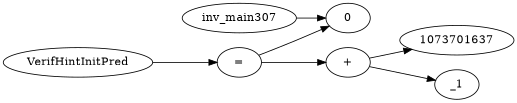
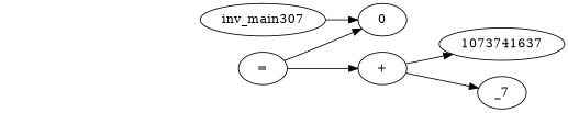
  digraph {
    rankdir=LR
    n1 [label=inv_main307]
    n2 [label=0]
-   n3 [label=VerifHintInitPred]
    n4 [label="="]
    n5 [label="+"]
-   n6 [label=1073701637]
-   n7 [label=_1]
+   n6 [label=1073741637]
+   n7 [label=_7]
    n1 -> n2
-   n3 -> n4
    n4 -> n2
    n4 -> n5
    n5 -> n6
    n5 -> n7
  }
